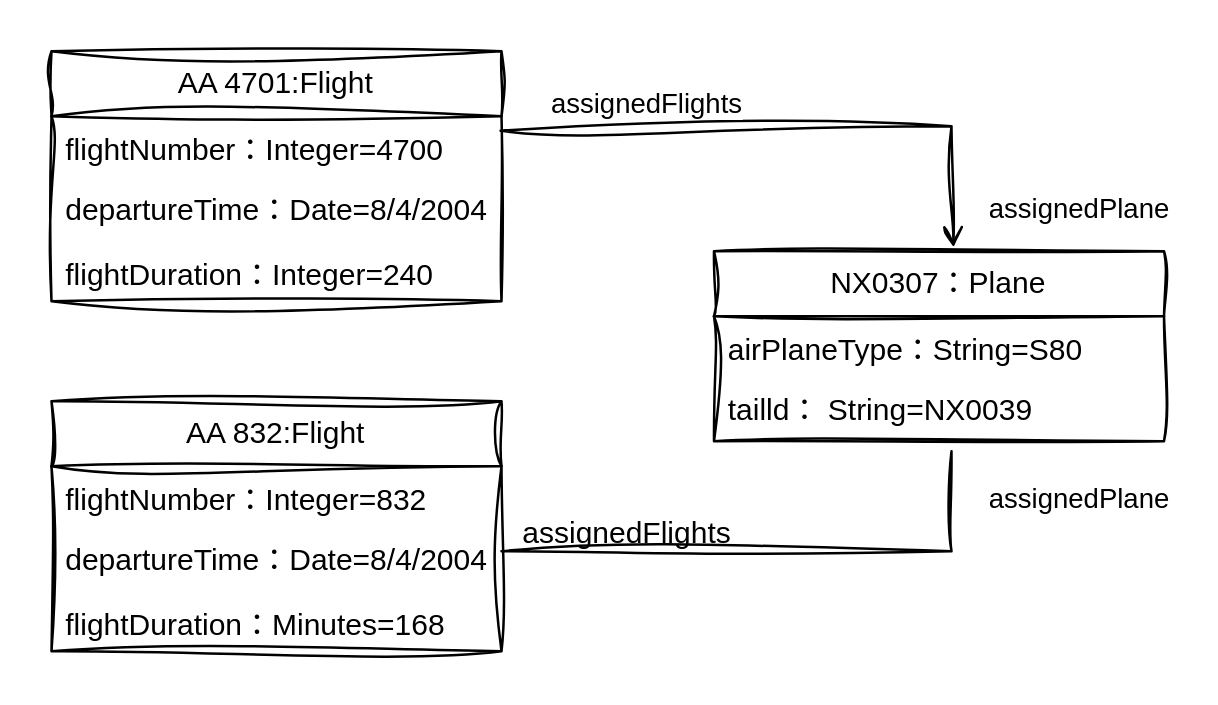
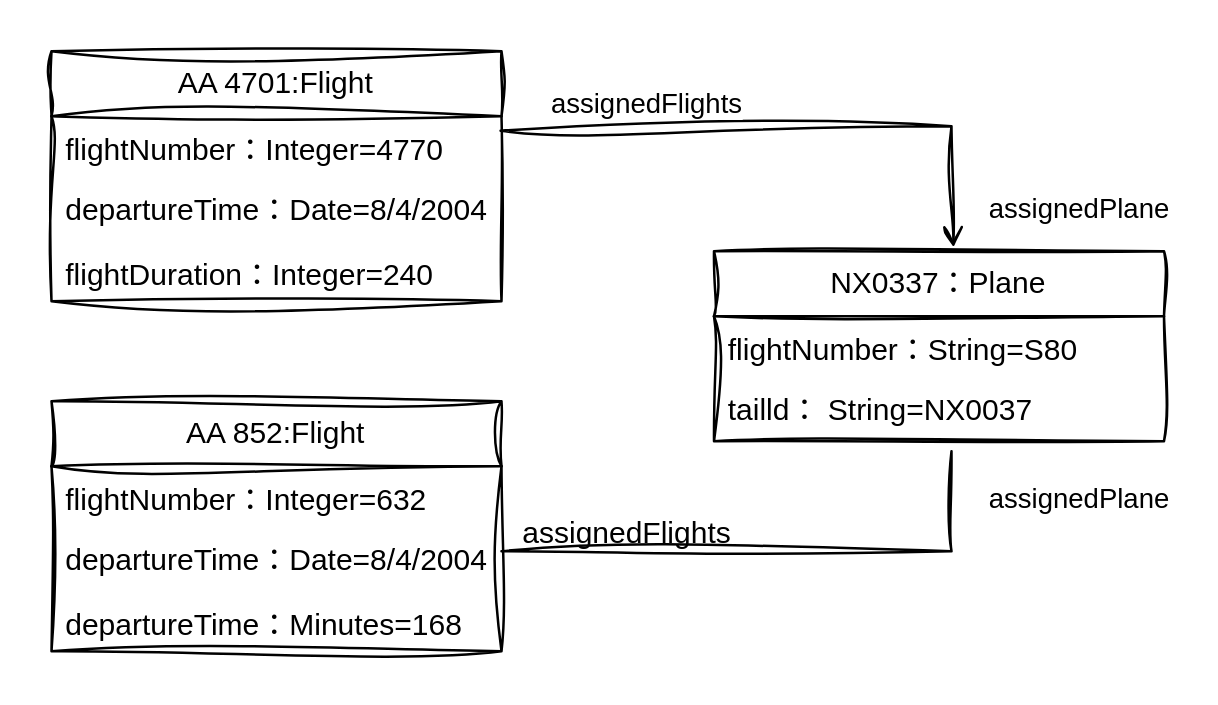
  <mxCell id="0" />
  <mxCell id="1" parent="0" />
  <mxCell id="2" value="AA 4701:Flight" style="swimlane;fontStyle=0;childLayout=stackLayout;horizontal=1;startSize=26;fillColor=none;horizontalStack=0;resizeParent=1;resizeParentMax=0;resizeLast=0;collapsible=1;marginBottom=0;whiteSpace=wrap;html=1;sketch=1;curveFitting=1;jiggle=2;" vertex="1" parent="1"><mxGeometry x="20" y="20" width="180" height="100" as="geometry" /></mxCell>
- <mxCell id="3" value="flightNumber：Integer=4700" style="text;strokeColor=none;fillColor=none;align=left;verticalAlign=top;spacingLeft=4;spacingRight=4;overflow=hidden;rotatable=0;points=[[0,0.5],[1,0.5]];portConstraint=eastwest;whiteSpace=wrap;html=1;sketch=1;curveFitting=1;jiggle=2;" vertex="1" parent="2"><mxGeometry y="26" width="180" height="24" as="geometry" /></mxCell>
+ <mxCell id="3" value="flightNumber：Integer=4770" style="text;strokeColor=none;fillColor=none;align=left;verticalAlign=top;spacingLeft=4;spacingRight=4;overflow=hidden;rotatable=0;points=[[0,0.5],[1,0.5]];portConstraint=eastwest;whiteSpace=wrap;html=1;sketch=1;curveFitting=1;jiggle=2;" vertex="1" parent="2"><mxGeometry y="26" width="180" height="24" as="geometry" /></mxCell>
  <mxCell id="4" value="departureTime：Date=8/4/2004" style="text;strokeColor=none;fillColor=none;align=left;verticalAlign=top;spacingLeft=4;spacingRight=4;overflow=hidden;rotatable=0;points=[[0,0.5],[1,0.5]];portConstraint=eastwest;whiteSpace=wrap;html=1;sketch=1;curveFitting=1;jiggle=2;" vertex="1" parent="2"><mxGeometry y="50" width="180" height="26" as="geometry" /></mxCell>
  <mxCell id="5" value="flightDuration：Integer=240" style="text;strokeColor=none;fillColor=none;align=left;verticalAlign=top;spacingLeft=4;spacingRight=4;overflow=hidden;rotatable=0;points=[[0,0.5],[1,0.5]];portConstraint=eastwest;whiteSpace=wrap;html=1;sketch=1;curveFitting=1;jiggle=2;" vertex="1" parent="2"><mxGeometry y="76" width="180" height="24" as="geometry" /></mxCell>
- <mxCell id="6" value="AA 832:Flight" style="swimlane;fontStyle=0;childLayout=stackLayout;horizontal=1;startSize=26;fillColor=none;horizontalStack=0;resizeParent=1;resizeParentMax=0;resizeLast=0;collapsible=1;marginBottom=0;whiteSpace=wrap;html=1;sketch=1;curveFitting=1;jiggle=2;" vertex="1" parent="1"><mxGeometry x="20" y="160" width="180" height="100" as="geometry" /></mxCell>
- <mxCell id="7" value="flightNumber：Integer=832" style="text;strokeColor=none;fillColor=none;align=left;verticalAlign=top;spacingLeft=4;spacingRight=4;overflow=hidden;rotatable=0;points=[[0,0.5],[1,0.5]];portConstraint=eastwest;whiteSpace=wrap;html=1;sketch=1;curveFitting=1;jiggle=2;" vertex="1" parent="6"><mxGeometry y="26" width="180" height="24" as="geometry" /></mxCell>
+ <mxCell id="6" value="AA 852:Flight" style="swimlane;fontStyle=0;childLayout=stackLayout;horizontal=1;startSize=26;fillColor=none;horizontalStack=0;resizeParent=1;resizeParentMax=0;resizeLast=0;collapsible=1;marginBottom=0;whiteSpace=wrap;html=1;sketch=1;curveFitting=1;jiggle=2;" vertex="1" parent="1"><mxGeometry x="20" y="160" width="180" height="100" as="geometry" /></mxCell>
+ <mxCell id="7" value="flightNumber：Integer=632" style="text;strokeColor=none;fillColor=none;align=left;verticalAlign=top;spacingLeft=4;spacingRight=4;overflow=hidden;rotatable=0;points=[[0,0.5],[1,0.5]];portConstraint=eastwest;whiteSpace=wrap;html=1;sketch=1;curveFitting=1;jiggle=2;" vertex="1" parent="6"><mxGeometry y="26" width="180" height="24" as="geometry" /></mxCell>
  <mxCell id="8" value="departureTime：Date=8/4/2004" style="text;strokeColor=none;fillColor=none;align=left;verticalAlign=top;spacingLeft=4;spacingRight=4;overflow=hidden;rotatable=0;points=[[0,0.5],[1,0.5]];portConstraint=eastwest;whiteSpace=wrap;html=1;sketch=1;curveFitting=1;jiggle=2;" vertex="1" parent="6"><mxGeometry y="50" width="180" height="26" as="geometry" /></mxCell>
- <mxCell id="9" value="flightDuration：Minutes=168" style="text;strokeColor=none;fillColor=none;align=left;verticalAlign=top;spacingLeft=4;spacingRight=4;overflow=hidden;rotatable=0;points=[[0,0.5],[1,0.5]];portConstraint=eastwest;whiteSpace=wrap;html=1;sketch=1;curveFitting=1;jiggle=2;" vertex="1" parent="6"><mxGeometry y="76" width="180" height="24" as="geometry" /></mxCell>
- <mxCell id="10" value="NX0307：Plane" style="swimlane;fontStyle=0;childLayout=stackLayout;horizontal=1;startSize=26;fillColor=none;horizontalStack=0;resizeParent=1;resizeParentMax=0;resizeLast=0;collapsible=1;marginBottom=0;whiteSpace=wrap;html=1;sketch=1;curveFitting=1;jiggle=2;" vertex="1" parent="1"><mxGeometry x="285" y="100" width="180" height="76" as="geometry" /></mxCell>
- <mxCell id="11" value="airPlaneType：String=S80" style="text;strokeColor=none;fillColor=none;align=left;verticalAlign=top;spacingLeft=4;spacingRight=4;overflow=hidden;rotatable=0;points=[[0,0.5],[1,0.5]];portConstraint=eastwest;whiteSpace=wrap;html=1;sketch=1;curveFitting=1;jiggle=2;" vertex="1" parent="10"><mxGeometry y="26" width="180" height="24" as="geometry" /></mxCell>
- <mxCell id="12" value="tailld： String=NX0039" style="text;strokeColor=none;fillColor=none;align=left;verticalAlign=top;spacingLeft=4;spacingRight=4;overflow=hidden;rotatable=0;points=[[0,0.5],[1,0.5]];portConstraint=eastwest;whiteSpace=wrap;html=1;sketch=1;curveFitting=1;jiggle=2;" vertex="1" parent="10"><mxGeometry y="50" width="180" height="26" as="geometry" /></mxCell>
+ <mxCell id="9" value="departureTime：Minutes=168" style="text;strokeColor=none;fillColor=none;align=left;verticalAlign=top;spacingLeft=4;spacingRight=4;overflow=hidden;rotatable=0;points=[[0,0.5],[1,0.5]];portConstraint=eastwest;whiteSpace=wrap;html=1;sketch=1;curveFitting=1;jiggle=2;" vertex="1" parent="6"><mxGeometry y="76" width="180" height="24" as="geometry" /></mxCell>
+ <mxCell id="10" value="NX0337：Plane" style="swimlane;fontStyle=0;childLayout=stackLayout;horizontal=1;startSize=26;fillColor=none;horizontalStack=0;resizeParent=1;resizeParentMax=0;resizeLast=0;collapsible=1;marginBottom=0;whiteSpace=wrap;html=1;sketch=1;curveFitting=1;jiggle=2;" vertex="1" parent="1"><mxGeometry x="285" y="100" width="180" height="76" as="geometry" /></mxCell>
+ <mxCell id="11" value="flightNumber：String=S80" style="text;strokeColor=none;fillColor=none;align=left;verticalAlign=top;spacingLeft=4;spacingRight=4;overflow=hidden;rotatable=0;points=[[0,0.5],[1,0.5]];portConstraint=eastwest;whiteSpace=wrap;html=1;sketch=1;curveFitting=1;jiggle=2;" vertex="1" parent="10"><mxGeometry y="26" width="180" height="24" as="geometry" /></mxCell>
+ <mxCell id="12" value="tailld： String=NX0037" style="text;strokeColor=none;fillColor=none;align=left;verticalAlign=top;spacingLeft=4;spacingRight=4;overflow=hidden;rotatable=0;points=[[0,0.5],[1,0.5]];portConstraint=eastwest;whiteSpace=wrap;html=1;sketch=1;curveFitting=1;jiggle=2;" vertex="1" parent="10"><mxGeometry y="50" width="180" height="26" as="geometry" /></mxCell>
  <mxCell id="13" value="" style="endArrow=none;html=1;rounded=0;sketch=1;curveFitting=1;jiggle=2;" edge="1" parent="1"><mxGeometry width="50" height="50" relative="1" as="geometry"><mxPoint x="200" y="220" as="sourcePoint" /><mxPoint x="380" y="180" as="targetPoint" /><Array as="points"><mxPoint x="380" y="220" /></Array></mxGeometry></mxCell>
  <mxCell id="14" value="assignedPlane" style="edgeLabel;html=1;align=center;verticalAlign=middle;resizable=0;points=[];sketch=1;curveFitting=1;jiggle=2;" vertex="1" connectable="0" parent="13"><mxGeometry x="0.832" y="-3" relative="1" as="geometry"><mxPoint x="47" as="offset" /></mxGeometry></mxCell>
  <mxCell id="15" value="" style="endArrow=open;html=1;rounded=0;entryX=0.532;entryY=-0.02;entryDx=0;entryDy=0;entryPerimeter=0;exitX=0.998;exitY=0.241;exitDx=0;exitDy=0;exitPerimeter=0;sketch=1;curveFitting=1;jiggle=2;" edge="1" parent="1" source="3" target="10"><mxGeometry width="50" height="50" relative="1" as="geometry"><mxPoint x="210" y="50" as="sourcePoint" /><mxPoint x="360" y="30" as="targetPoint" /><Array as="points"><mxPoint x="380" y="50" /></Array></mxGeometry></mxCell>
  <mxCell id="16" value="assignedPlane" style="edgeLabel;html=1;align=center;verticalAlign=middle;resizable=0;points=[];sketch=1;curveFitting=1;jiggle=2;" vertex="1" connectable="0" parent="15"><mxGeometry x="0.81" y="1" relative="1" as="geometry"><mxPoint x="49" y="6" as="offset" /></mxGeometry></mxCell>
  <mxCell id="17" value="assignedFlights" style="edgeLabel;html=1;align=center;verticalAlign=middle;resizable=0;points=[];sketch=1;curveFitting=1;jiggle=2;" vertex="1" connectable="0" parent="15"><mxGeometry x="-0.497" y="-2" relative="1" as="geometry"><mxPoint y="-13" as="offset" /></mxGeometry></mxCell>
  <mxCell id="18" value="assignedFlights" style="text;html=1;align=center;verticalAlign=middle;resizable=0;points=[];autosize=1;strokeColor=none;fillColor=none;sketch=1;curveFitting=1;jiggle=2;" vertex="1" parent="1"><mxGeometry x="195" y="198" width="110" height="30" as="geometry" /></mxCell>
